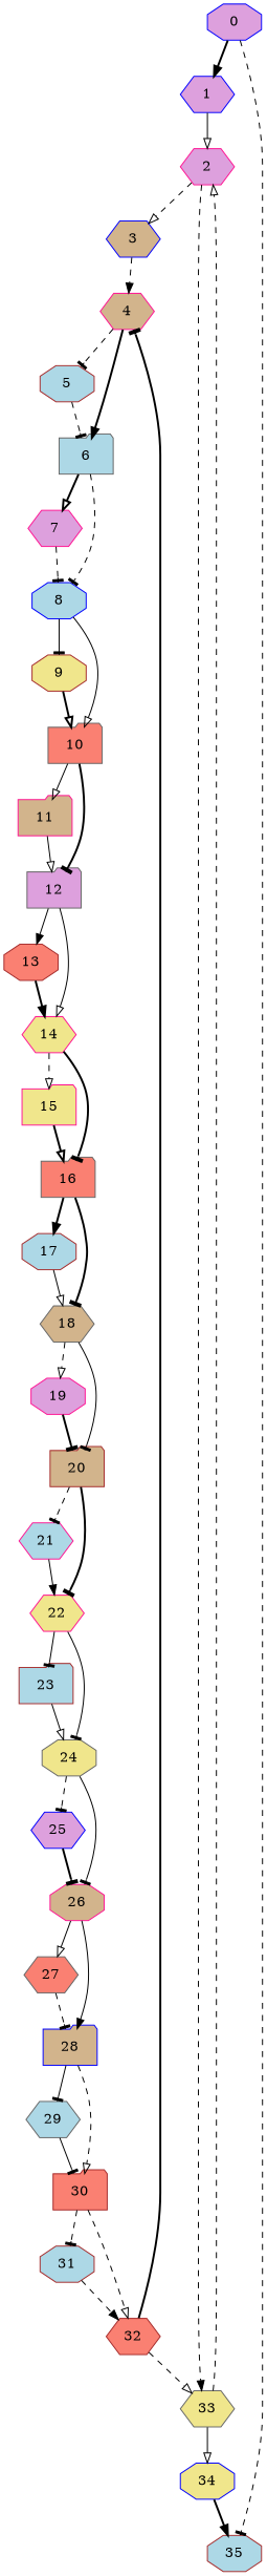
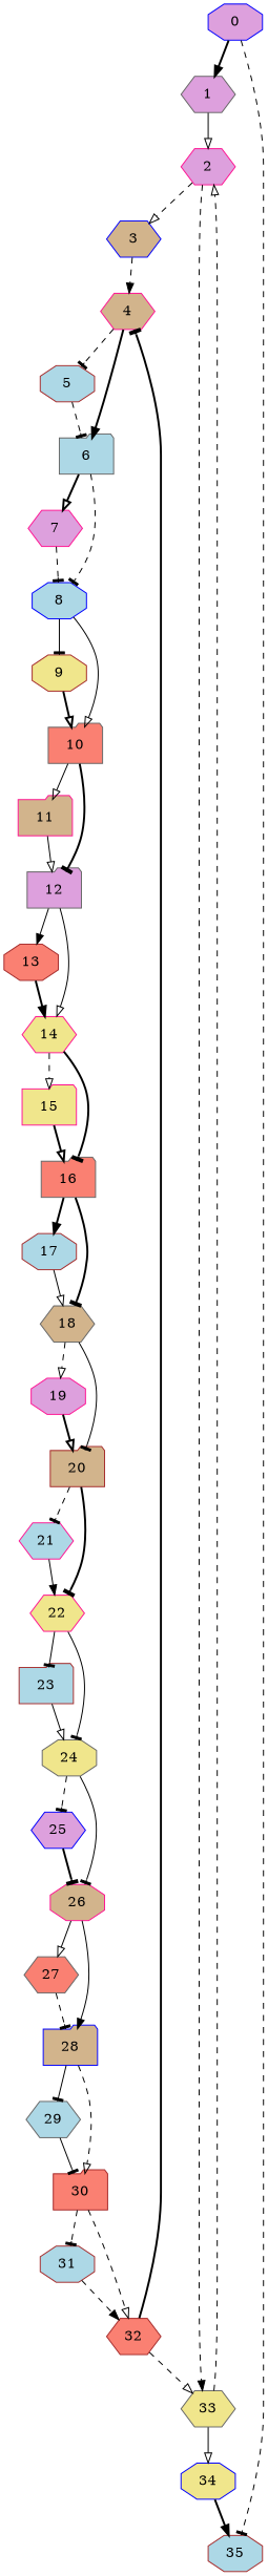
  digraph {
    node [color=gray40 fillcolor=lightblue shape=hexagon style=filled]
    edge [arrowhead=tee style=dashed]
    0 [color=blue fillcolor=plum shape=octagon]
-   1 [color=blue fillcolor=plum]
+   1 [fillcolor=plum]
    35 [color=brown shape=octagon]
    2 [color=deeppink fillcolor=plum]
    3 [color=blue fillcolor=tan]
    33 [fillcolor=khaki]
    4 [color=deeppink fillcolor=tan]
    34 [color=blue fillcolor=khaki shape=octagon]
    5 [color=brown shape=octagon]
    6 [shape=folder]
    7 [color=deeppink fillcolor=plum]
    8 [color=blue shape=octagon]
    9 [color=brown fillcolor=khaki shape=octagon]
    10 [fillcolor=salmon shape=folder]
    11 [color=deeppink fillcolor=tan shape=folder]
    12 [fillcolor=plum shape=folder]
    13 [color=brown fillcolor=salmon shape=octagon]
    14 [color=deeppink fillcolor=khaki]
    15 [color=deeppink fillcolor=khaki shape=folder]
    16 [fillcolor=salmon shape=folder]
    17 [color=brown shape=octagon]
    18 [fillcolor=tan]
    19 [color=deeppink fillcolor=plum shape=octagon]
    20 [color=brown fillcolor=tan shape=folder]
    21 [color=deeppink]
    22 [color=deeppink fillcolor=khaki]
    23 [color=brown shape=folder]
    24 [fillcolor=khaki shape=octagon]
    25 [color=blue fillcolor=plum]
    26 [color=deeppink fillcolor=tan shape=octagon]
    27 [fillcolor=salmon]
    28 [color=blue fillcolor=tan shape=folder]
    29
    30 [color=brown fillcolor=salmon shape=folder]
    31 [color=brown shape=octagon]
    32 [color=brown fillcolor=salmon]
    0 -> 1 [arrowhead=normal style=bold]
    0 -> 35
    1 -> 2 [arrowhead=onormal style=solid]
    2 -> 3 [arrowhead=onormal]
    2 -> 33 [arrowhead=normal]
    3 -> 4 [arrowhead=normal]
    33 -> 2 [arrowhead=onormal]
    33 -> 34 [arrowhead=onormal style=solid]
    4 -> 5
    4 -> 6 [arrowhead=normal style=bold]
    34 -> 35 [arrowhead=normal style=bold]
    5 -> 6
    6 -> 7 [arrowhead=onormal style=bold]
    6 -> 8
    7 -> 8
    8 -> 9 [style=solid]
    8 -> 10 [arrowhead=onormal style=solid]
    9 -> 10 [arrowhead=onormal style=bold]
    10 -> 11 [arrowhead=onormal style=solid]
    10 -> 12 [style=bold]
    11 -> 12 [arrowhead=onormal style=solid]
    12 -> 13 [arrowhead=normal style=solid]
    12 -> 14 [arrowhead=onormal style=solid]
    13 -> 14 [arrowhead=normal style=bold]
    14 -> 15 [arrowhead=onormal]
    14 -> 16 [style=bold]
    15 -> 16 [arrowhead=onormal style=bold]
    16 -> 17 [arrowhead=normal style=bold]
    16 -> 18 [style=bold]
    17 -> 18 [arrowhead=onormal style=solid]
    18 -> 19 [arrowhead=onormal]
    18 -> 20 [style=solid]
-   19 -> 20 [style=bold]
+   19 -> 20 [arrowhead=onormal style=bold]
    20 -> 21
    20 -> 22 [style=bold]
    21 -> 22 [arrowhead=normal style=solid]
    22 -> 23 [style=solid]
    22 -> 24 [style=solid]
    23 -> 24 [arrowhead=onormal style=solid]
    24 -> 25
    24 -> 26 [style=solid]
    25 -> 26 [style=bold]
    26 -> 27 [arrowhead=onormal style=solid]
    26 -> 28 [arrowhead=normal style=solid]
    27 -> 28
    28 -> 29 [style=solid]
    28 -> 30 [arrowhead=onormal]
    29 -> 30 [style=solid]
    30 -> 31
    30 -> 32 [arrowhead=onormal]
    31 -> 32 [arrowhead=normal]
    32 -> 33 [arrowhead=onormal]
    32 -> 4 [style=bold]
  }
